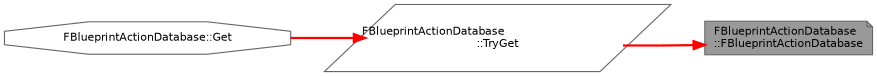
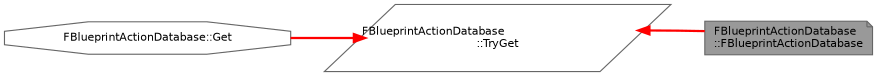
  digraph {
    rankdir=RL
    node [color=grey40 fillcolor=white fontname=Helvetica fontsize=10 style=filled]
    edge [color=red dir=back fontname=Helvetica fontsize=10 labelfontname=Helvetica labelfontsize=10 style=bold]
    n1 [color=gray40 fillcolor=grey60 fontcolor=black height=0.2 label="FBlueprintActionDatabase\l::FBlueprintActionDatabase" shape=note width=0.4]
    n2 [height=0.2 label="FBlueprintActionDatabase\l::TryGet" shape=parallelogram width=0.4]
    n3 [height=0.2 label="FBlueprintActionDatabase::Get" shape=octagon width=0.4]
-   n1 -> n2
+   n2 -> n1
    n2 -> n3
  }
